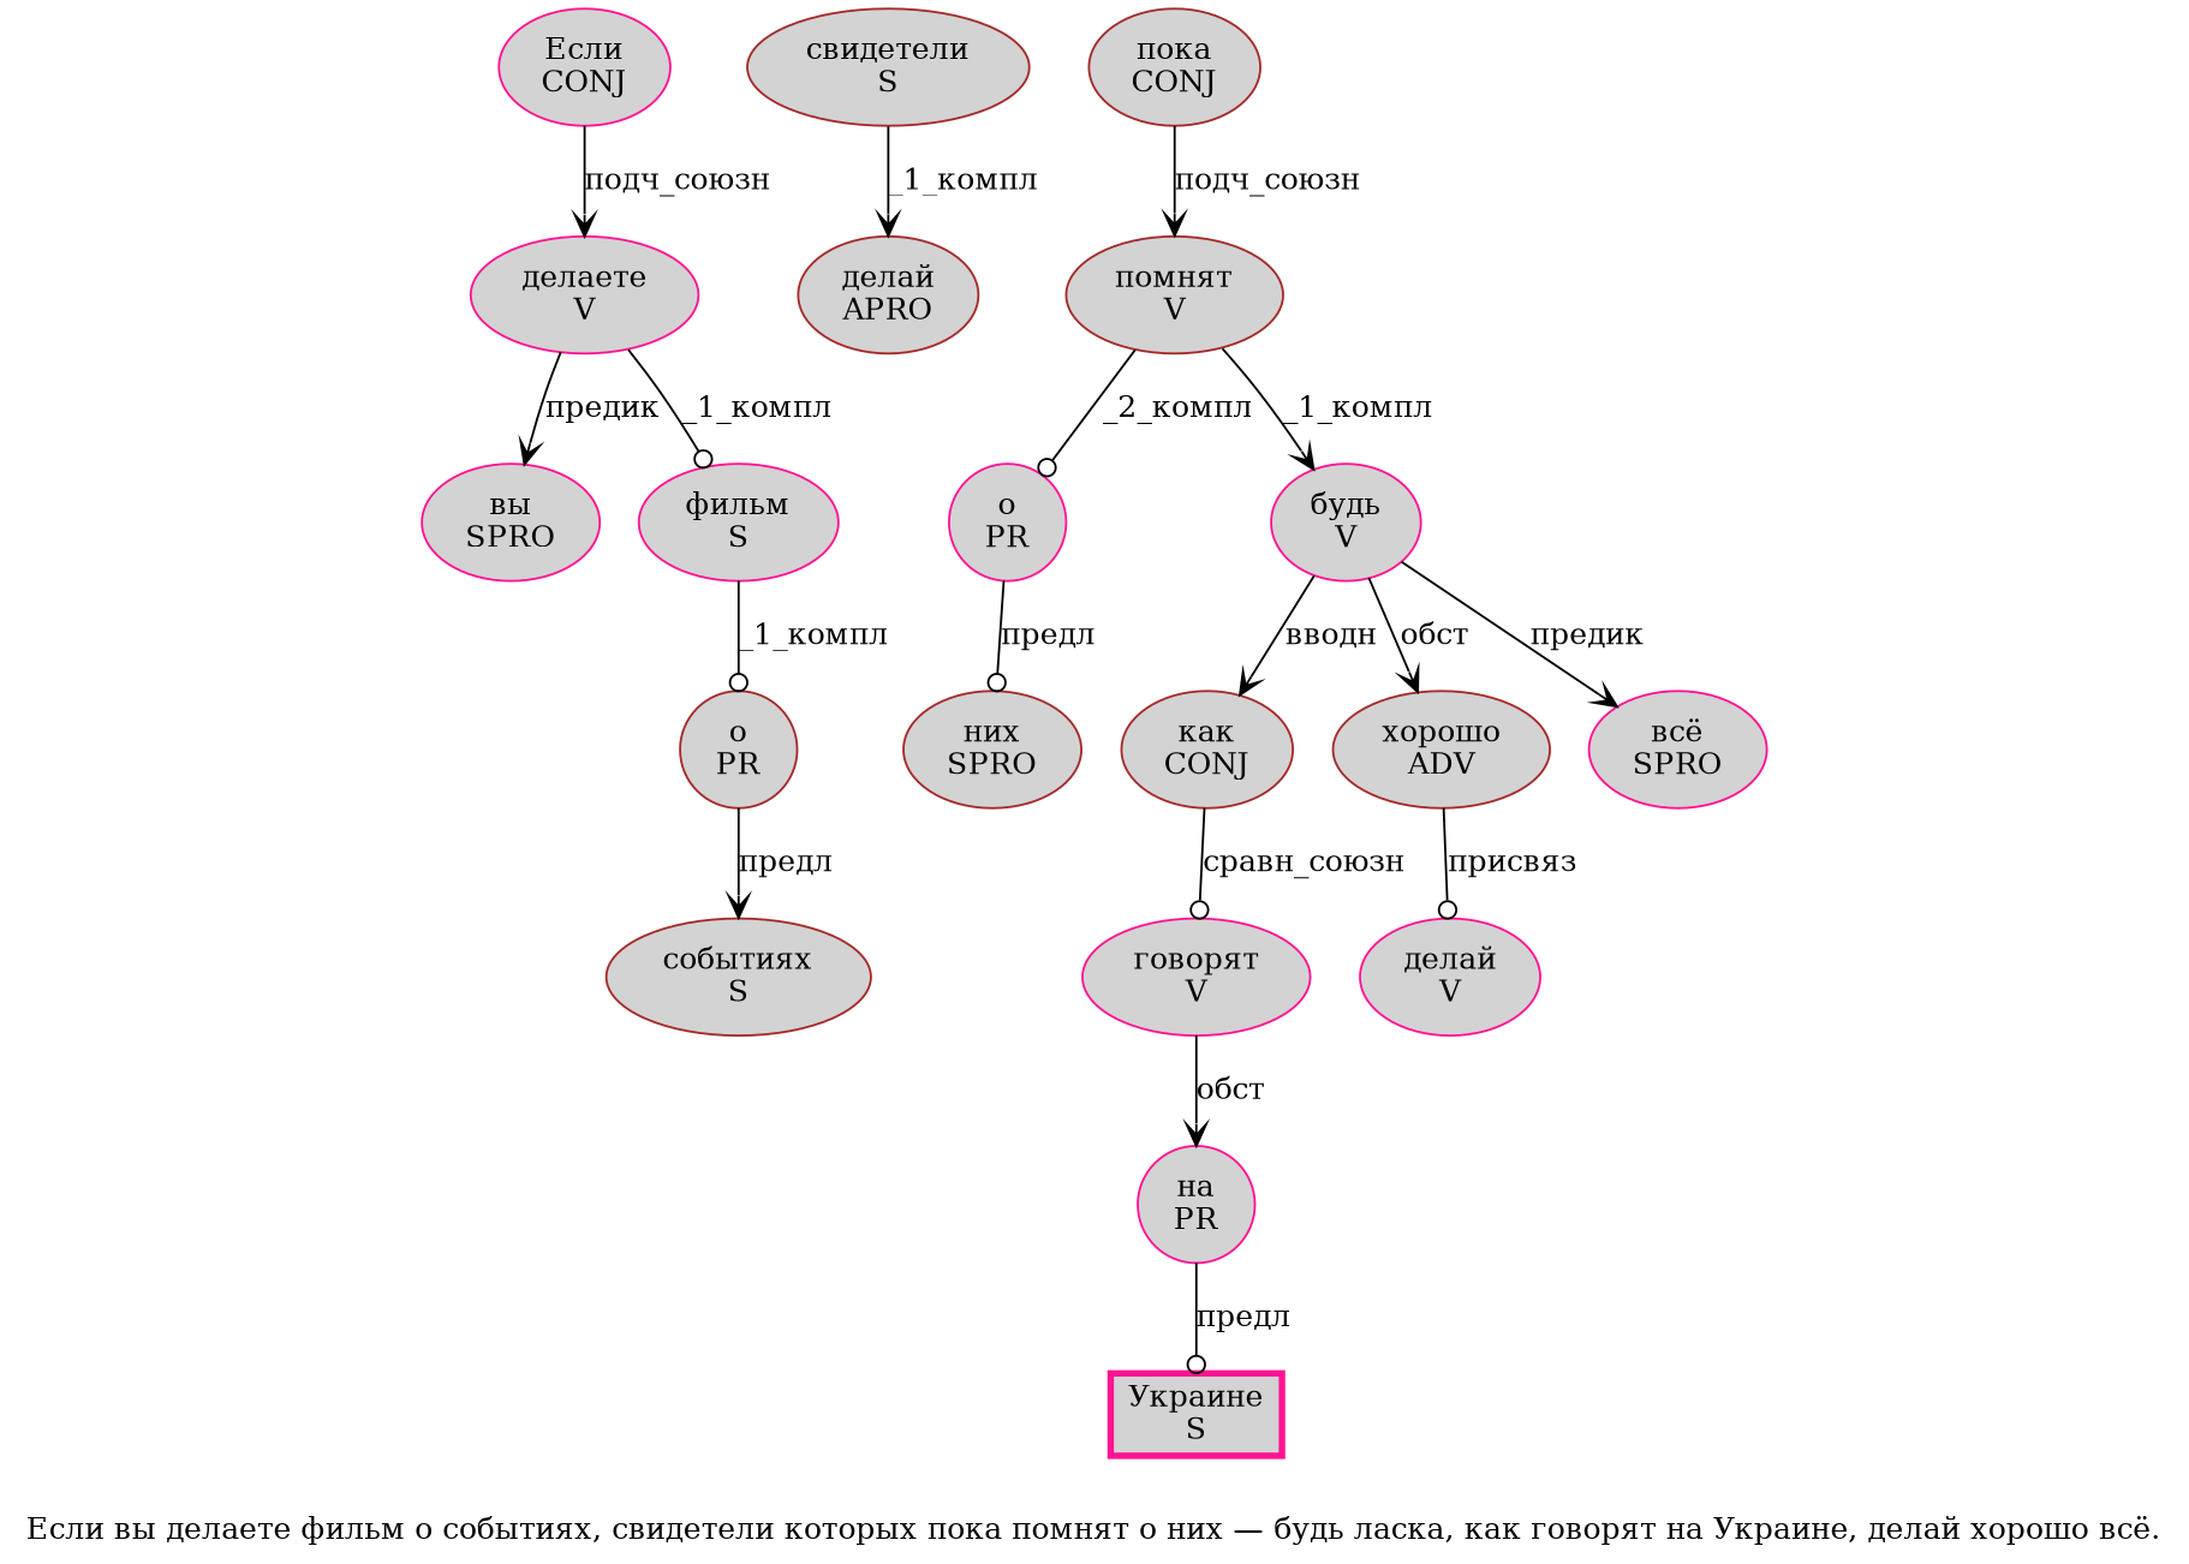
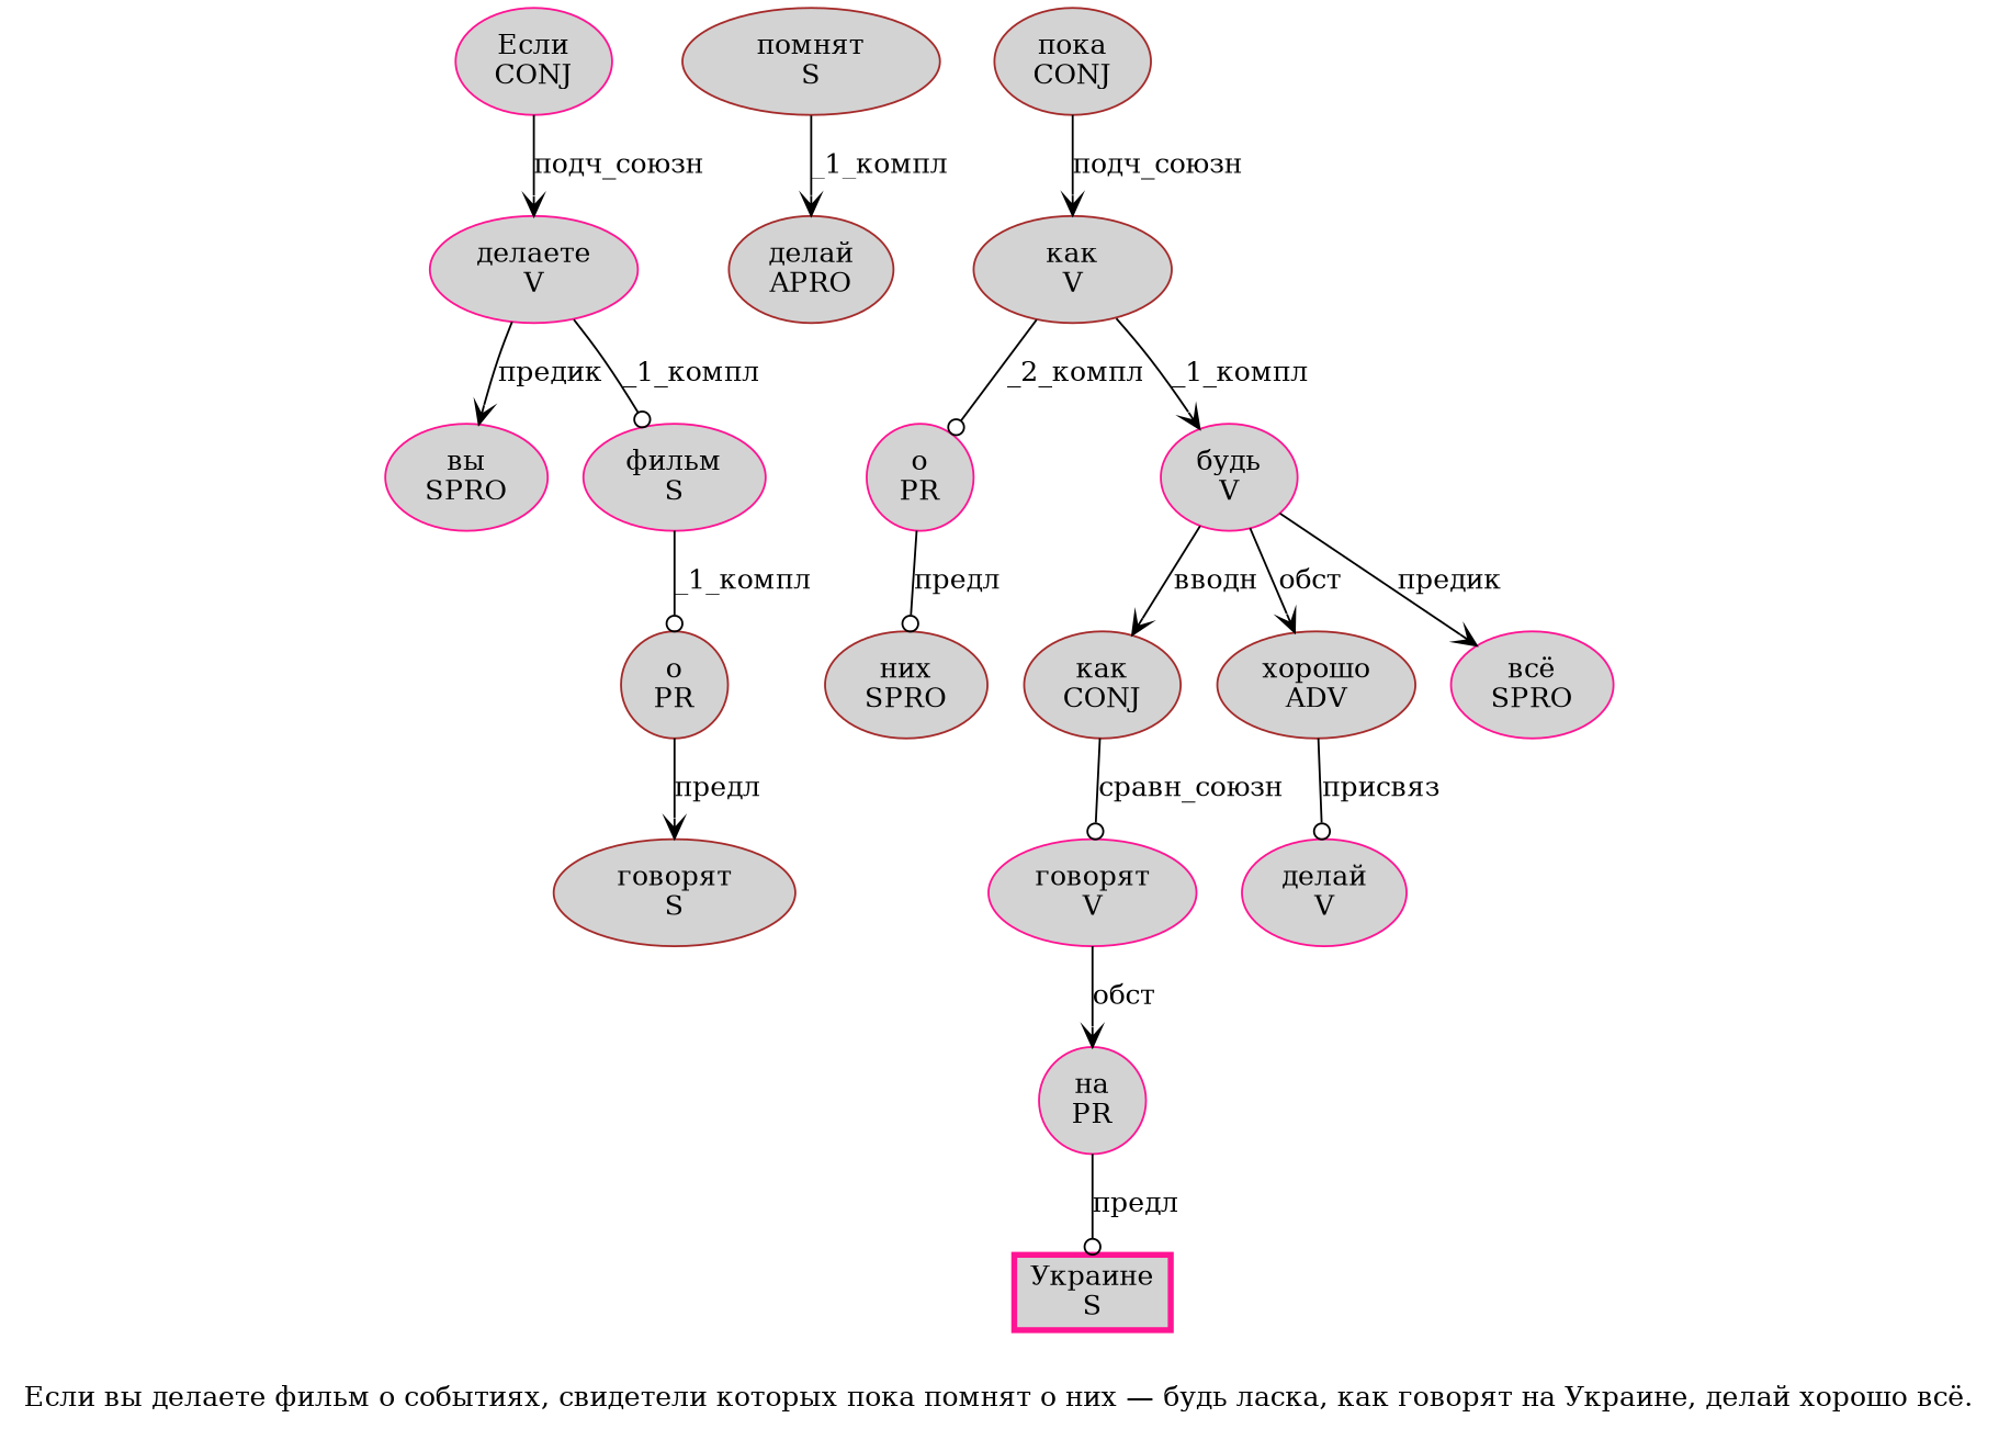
  digraph {
    label="Если вы делаете фильм о событиях, свидетели которых пока помнят о них — будь ласка, как говорят на Украине, делай хорошо всё."
    node [color=deeppink fillcolor=lightgray penwidth=1 shape=ellipse style=filled]
    edge [arrowhead=vee]
    n1 [label="Если\nCONJ"]
    n2 [label="делаете\nV"]
    n3 [label="вы\nSPRO"]
    n4 [label="фильм\nS"]
    n5 [color=brown label="о\nPR"]
-   n6 [color=brown label="событиях\nS"]
-   n7 [color=brown label="свидетели\nS"]
+   n6 [color=brown label="говорят\nS"]
+   n7 [color=brown label="помнят\nS"]
    n8 [color=brown label="делай\nAPRO"]
    n9 [color=brown label="пока\nCONJ"]
-   n10 [color=brown label="помнят\nV"]
+   n10 [color=brown label="как\nV"]
    n11 [label="о\nPR"]
    n12 [label="будь\nV"]
    n13 [color=brown label="них\nSPRO"]
    n14 [color=brown label="как\nCONJ"]
    n15 [color=brown label="хорошо\nADV"]
    n16 [label="всё\nSPRO"]
    n17 [label="говорят\nV"]
    n18 [label="делай\nV"]
    n19 [label="на\nPR"]
    n20 [label="Украине\nS" penwidth=3 shape=box]
    n1 -> n2 [label="подч_союзн"]
    n2 -> n3 [label="предик"]
    n2 -> n4 [arrowhead=odot label="_1_компл"]
    n4 -> n5 [arrowhead=odot label="_1_компл"]
    n5 -> n6 [label="предл"]
    n7 -> n8 [label="_1_компл"]
    n9 -> n10 [label="подч_союзн"]
    n10 -> n11 [arrowhead=odot label="_2_компл"]
    n10 -> n12 [label="_1_компл"]
    n11 -> n13 [arrowhead=odot label="предл"]
    n12 -> n14 [label="вводн"]
    n12 -> n15 [label="обст"]
    n12 -> n16 [label="предик"]
    n14 -> n17 [arrowhead=odot label="сравн_союзн"]
    n15 -> n18 [arrowhead=odot label="присвяз"]
    n17 -> n19 [label="обст"]
    n19 -> n20 [arrowhead=odot label="предл"]
  }
